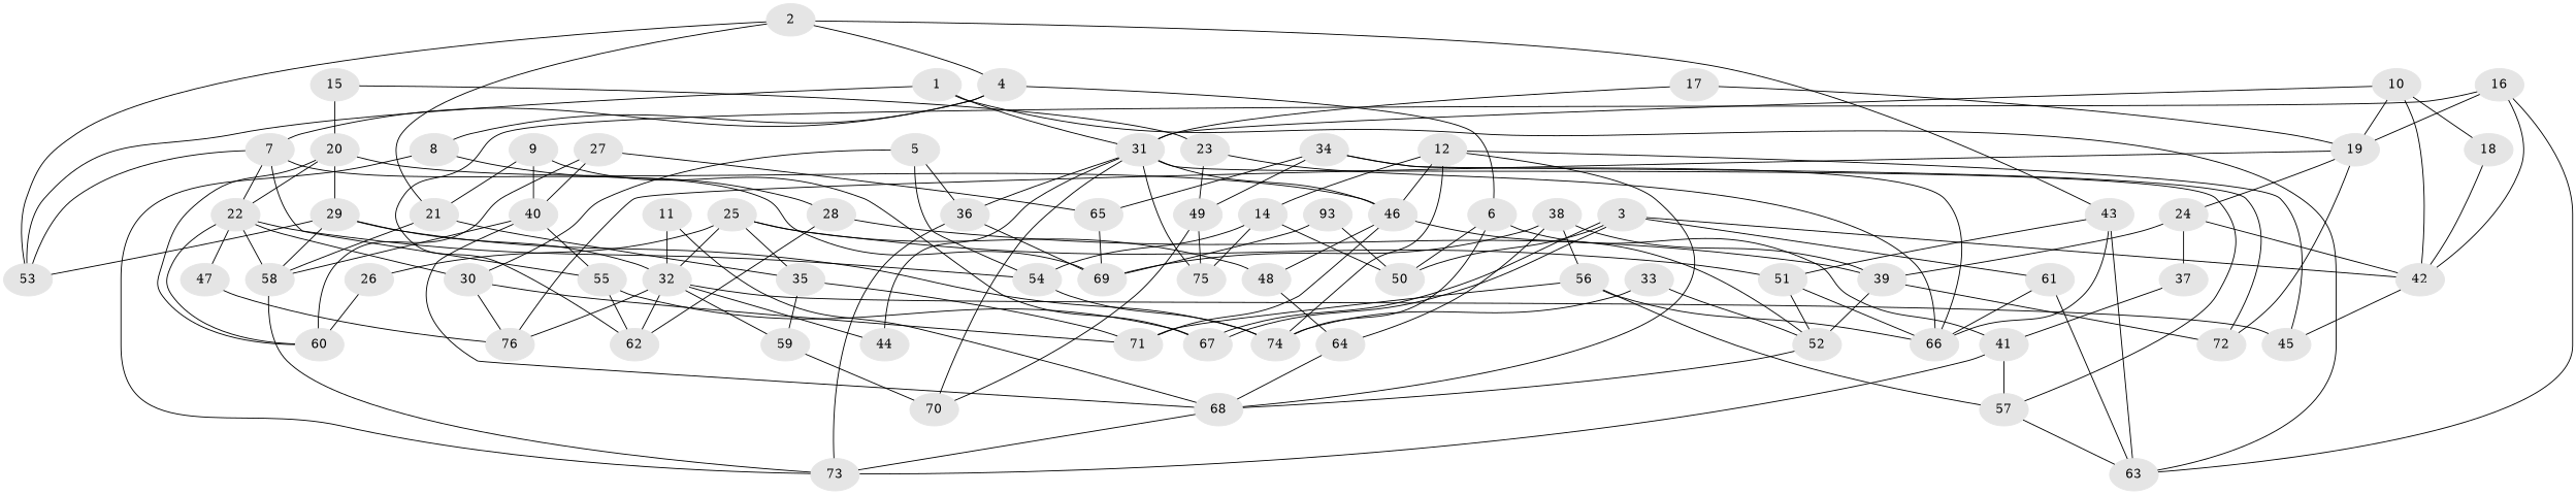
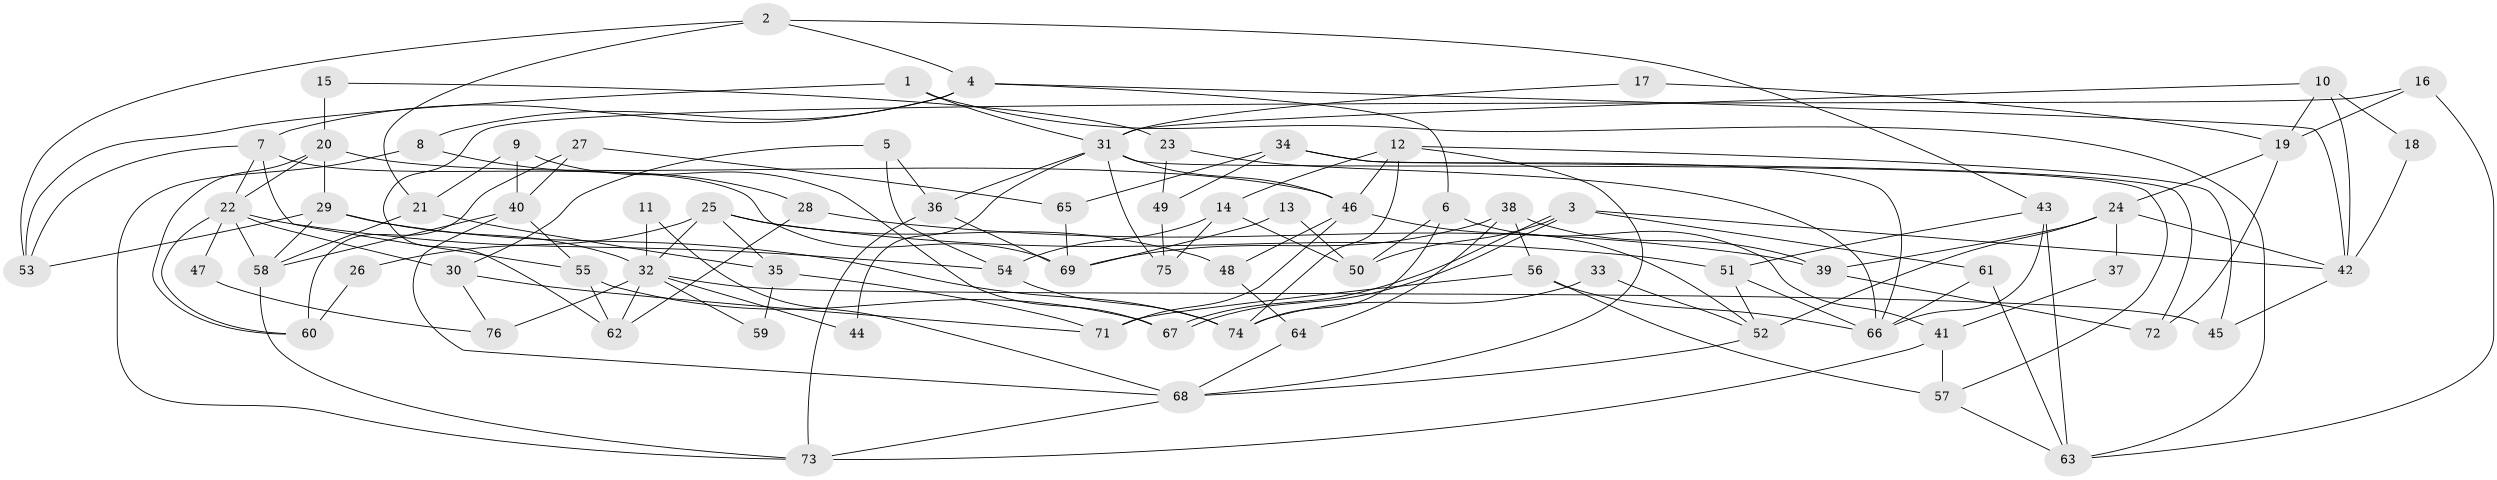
  graph {
    node [color=gray90 style=filled]
    1
    31
    53
    63
    36
    46
    75
    44
    57
-   70
    2
    4
    21
    43
    42
    6
    7
    8
    35
    58
    66
    51
    3
    50
    61
    67
    45
    41
    74
    22
    55
    69
    28
    73
    5
    30
    54
    76
    71
    60
    47
    62
    39
    9
    40
    68
    10
    18
    19
    24
    72
    11
    32
    59
    12
    14
    48
    52
    64
-   13 [label=93]
+   13
    15
    20
    23
    29
    49
    16
    17
    37
    25
    26
    27
    65
    33
    34
    38
    56
    1 -- 31
    1 -- 53
    1 -- 63
    31 -- 36
    31 -- 46
    31 -- 75
    31 -- 44
    31 -- 57
-   31 -- 70
    36 -- 69
    36 -- 73
    46 -- 71
    46 -- 48
    46 -- 52
    57 -- 63
    2 -- 53
    2 -- 4
    2 -- 21
    2 -- 43
-   16 -- 42
+   4 -- 42
    4 -- 6
    4 -- 7
    4 -- 8
    21 -- 35
    21 -- 58
    43 -- 63
    43 -- 66
    43 -- 51
    42 -- 45
    6 -- 50
    6 -- 41
    6 -- 74
    7 -- 53
    7 -- 22
    7 -- 55
    7 -- 69
    8 -- 28
    8 -- 73
    35 -- 71
    35 -- 59
    58 -- 73
    51 -- 66
    51 -- 52
    3 -- 42
    3 -- 50
    3 -- 61
    3 -- 67
    3 -- 67
    61 -- 63
    61 -- 66
    41 -- 57
    41 -- 73
    22 -- 58
    22 -- 30
    22 -- 54
    22 -- 60
    22 -- 47
    55 -- 67
    55 -- 62
    28 -- 62
    28 -- 39
    5 -- 36
    5 -- 30
    5 -- 54
    30 -- 76
    30 -- 71
    54 -- 74
    47 -- 76
    39 -- 72
-   39 -- 52
+   24 -- 52
    9 -- 21
    9 -- 67
    9 -- 40
    40 -- 58
    40 -- 55
    40 -- 68
    68 -- 73
    10 -- 31
    10 -- 42
    10 -- 18
    10 -- 19
    18 -- 42
-   19 -- 76
    19 -- 24
    19 -- 72
    24 -- 42
    24 -- 39
    24 -- 37
    11 -- 68
    11 -- 32
    32 -- 44
    32 -- 45
    32 -- 76
    32 -- 62
    32 -- 59
-   59 -- 70
    12 -- 46
    12 -- 45
    12 -- 74
    12 -- 68
    12 -- 14
    14 -- 75
    14 -- 50
    14 -- 54
    48 -- 64
    52 -- 68
    64 -- 68
    13 -- 50
    13 -- 69
    15 -- 20
    15 -- 23
    20 -- 46
    20 -- 22
    20 -- 60
    20 -- 29
    23 -- 66
    23 -- 49
    29 -- 53
    29 -- 58
    29 -- 74
    29 -- 32
    49 -- 75
-   49 -- 70
    16 -- 63
    16 -- 62
    16 -- 19
    17 -- 31
    17 -- 19
    37 -- 41
    25 -- 35
    25 -- 51
    25 -- 32
    25 -- 48
    25 -- 26
    26 -- 60
    27 -- 60
    27 -- 40
    27 -- 65
    65 -- 69
    33 -- 74
    33 -- 52
    34 -- 66
    34 -- 72
    34 -- 49
    34 -- 65
    38 -- 69
    38 -- 39
    38 -- 64
    38 -- 56
    56 -- 57
    56 -- 66
    56 -- 71
  }
